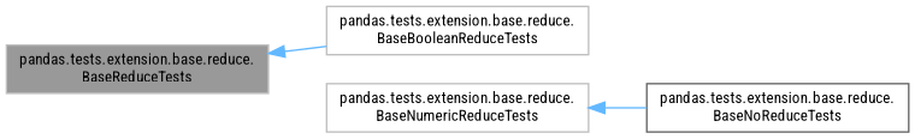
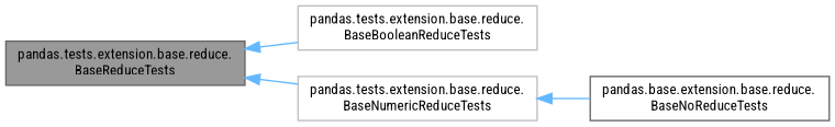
  digraph {
    fontname="Roboto Condensed"
    rankdir=LR
    node [color=gray40 fillcolor=white fontname="Roboto Condensed" fontsize=10 shape=box style=filled]
    edge [color=steelblue1 dir=back fontname="Roboto Condensed" fontsize=10 labelfontname=Helvetica labelfontsize=10 style=solid]
-   n1 [color=grey75 fillcolor=grey60 fontcolor=black height=0.2 label="pandas.tests.extension.base.reduce.\lBaseReduceTests" width=0.4]
+   n1 [fillcolor=grey60 fontcolor=black height=0.2 label="pandas.tests.extension.base.reduce.\lBaseReduceTests" width=0.4]
    n2 [color=grey75 height=0.2 label="pandas.tests.extension.base.reduce.\lBaseBooleanReduceTests" width=0.4]
    n3 [color=grey75 height=0.2 label="pandas.tests.extension.base.reduce.\lBaseNumericReduceTests" width=0.4]
-   n4 [height=0.2 label="pandas.tests.extension.base.reduce.\lBaseNoReduceTests" width=0.4]
+   n4 [height=0.2 label="pandas.base.extension.base.reduce.\lBaseNoReduceTests" width=0.4]
    n1 -> n2
+   n1 -> n3
    n3 -> n4
  }
